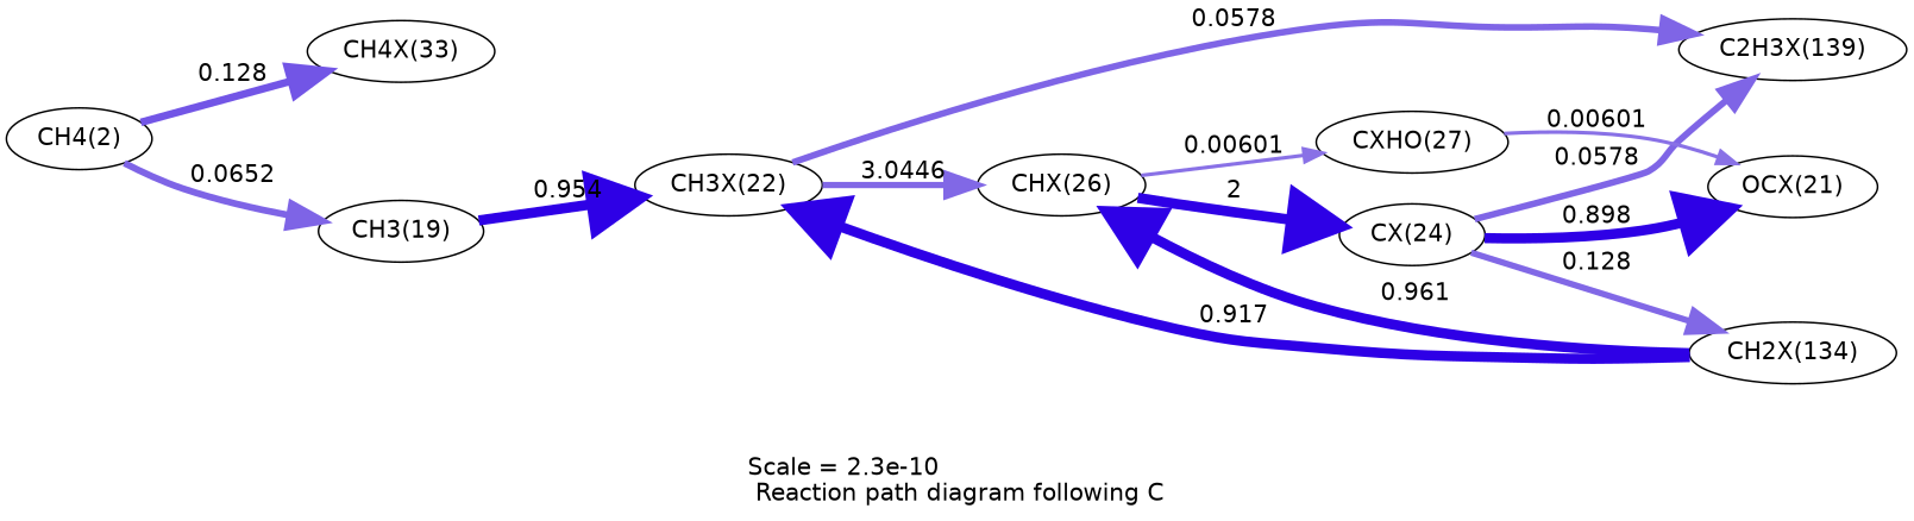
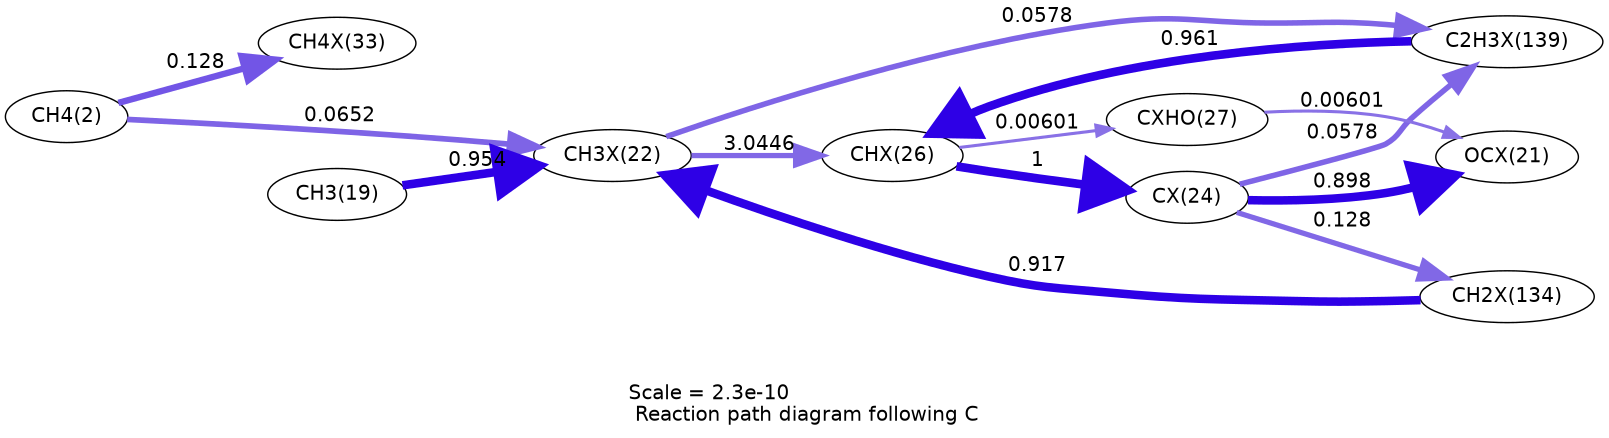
  digraph {
    fontname=Helvetica
    label="Scale = 2.3e-10\l Reaction path diagram following C"
    rankdir=LR
    node [fontname=Helvetica]
    edge [arrowsize=1.83 color="0.7, 0.545, 0.9" fontname=Helvetica penwidth=3.65]
    n1 [label="CH4(2)"]
    n2 [label="CH4X(33)"]
    n3 [label="CH3X(22)"]
    n4 [label="CHX(26)"]
    n5 [label="C2H3X(139)"]
    n6 [label="CH2X(134)"]
    n7 [label="CX(24)"]
    n8 [label="CXHO(27)"]
    n9 [label="CH3(19)"]
    n10 [label="OCX(21)"]
    n1 -> n2 [arrowsize=2.23 color="0.7, 0.628, 0.9" label=" 0.128" penwidth=4.45]
-   n1 -> n9 [arrowsize=1.97 color="0.7, 0.565, 0.9" label=" 0.0652" penwidth=3.94]
+   n1 -> n3 [arrowsize=1.97 color="0.7, 0.565, 0.9" label=" 0.0652" penwidth=3.94]
    n3 -> n4 [label=" 3.0446"]
    n3 -> n5 [arrowsize=1.92 color="0.7, 0.558, 0.9" label=" 0.0578" penwidth=3.85]
-   n4 -> n7 [arrowsize=3 color="0.7, 1.5, 0.9" label=" 2" penwidth=6]
+   n4 -> n7 [arrowsize=3 color="0.7, 1.5, 0.9" label=" 1" penwidth=6]
    n4 -> n8 [arrowsize=1.07 color="0.7, 0.506, 0.9" label=" 0.00601" penwidth=2.14]
    n6 -> n3 [arrowsize=2.97 color="0.7, 1.42, 0.9" label=" 0.917" penwidth=5.93]
-   n6 -> n4 [arrowsize=2.99 color="0.7, 1.46, 0.9" label=" 0.961" penwidth=5.97]
+   n5 -> n4 [arrowsize=2.99 color="0.7, 1.46, 0.9" label=" 0.961" penwidth=5.97]
    n7 -> n5 [arrowsize=1.92 color="0.7, 0.558, 0.9" label=" 0.0578" penwidth=3.85]
    n7 -> n6 [label=" 0.128"]
    n7 -> n10 [arrowsize=2.96 color="0.7, 1.4, 0.9" label=" 0.898" penwidth=5.92]
    n8 -> n10 [arrowsize=1.07 color="0.7, 0.506, 0.9" label=" 0.00601" penwidth=2.14]
    n9 -> n3 [arrowsize=2.98 color="0.7, 1.45, 0.9" label=" 0.954" penwidth=5.96]
  }
